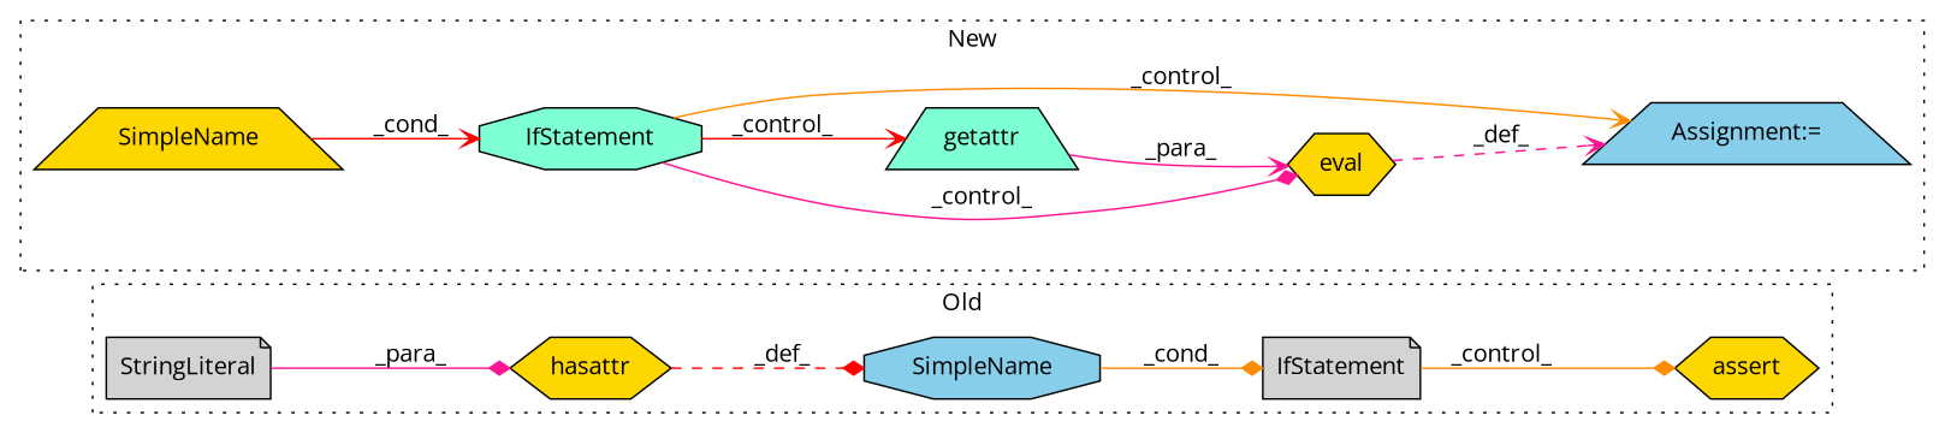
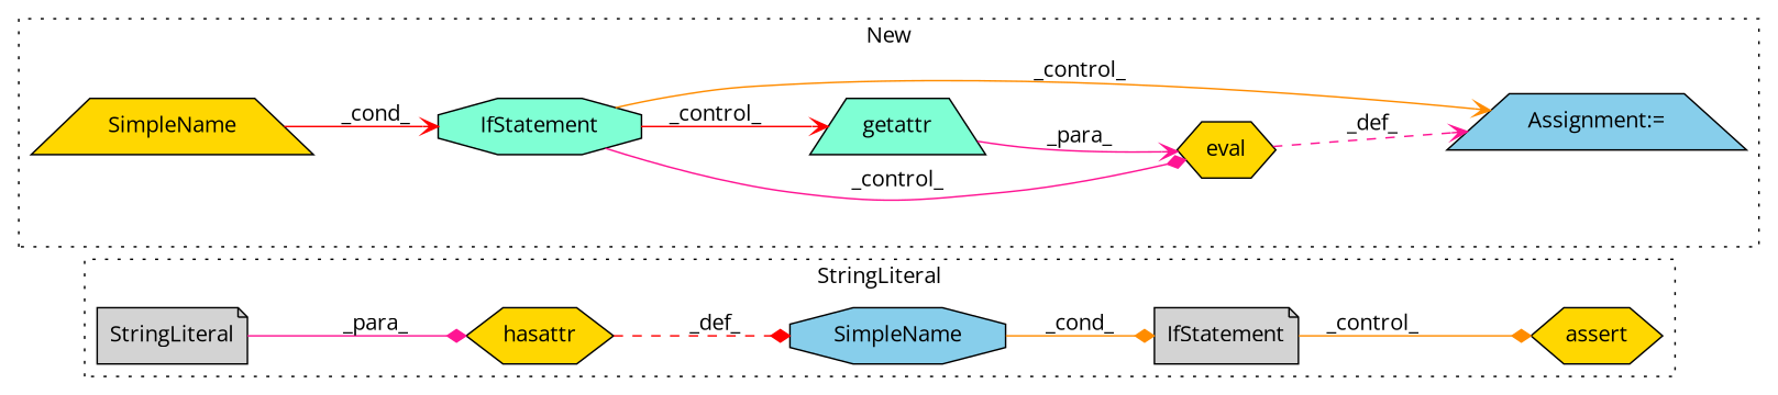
  digraph {
    fontname="Open Sans"
    rankdir=LR
    node [a=32 fillcolor=gold fontname="Open Sans" shape=hexagon style=filled]
    edge [arrowhead=diamond color=deeppink fontname="Open Sans" style=solid]
    n1 [l="8,1" label=hasattr s="1455,1487"]
    n2 [a=45 fillcolor=lightgrey l=14 label=StringLiteral s=1473 shape=note]
    n3 [a=25 fillcolor=lightgrey l="4,2" label=IfStatement s="1451,1488" shape=note]
    n4 [a=42 fillcolor=skyblue label=SimpleName shape=octagon]
    n5 [a=6 l=7 label=assert s=1500]
    n6 [l="5,1" label=eval s="2166,2202"]
    n7 [a=25 fillcolor=aquamarine l="4,2" label=IfStatement s="2067,2080" shape=octagon]
    n8 [a=42 label=SimpleName shape=trapezium]
    n9 [fillcolor=aquamarine l="8,1" label=getattr s="2171,2201" shape=trapezium]
    n10 [a=7 fillcolor=skyblue l=1 label="Assignment:=" s=2163 shape=trapezium]
    subgraph cluster_1 {
-     label=Old
+     label=StringLiteral
      style=dotted
      n1
      n2
      n3
      n4
      n5
    }
    subgraph cluster_2 {
      label=New
      style=dotted
      n6
      n7
      n8
      n9
      n10
    }
    n1 -> n4 [color=red label=_def_ style=dashed]
    n2 -> n1 [label=_para_]
    n3 -> n5 [color=darkorange label=_control_]
    n4 -> n3 [color=darkorange label=_cond_]
    n6 -> n10 [arrowhead=vee label=_def_ style=dashed]
    n7 -> n6 [label=_control_]
    n7 -> n9 [arrowhead=vee color=red label=_control_]
    n7 -> n10 [arrowhead=vee color=darkorange label=_control_]
    n8 -> n7 [arrowhead=vee color=red label=_cond_]
    n9 -> n6 [arrowhead=vee label=_para_]
  }
